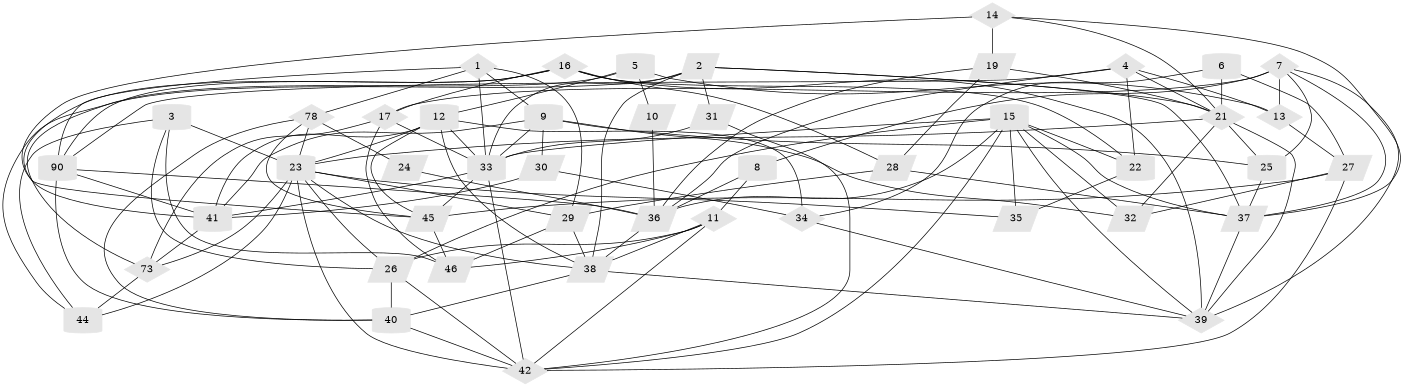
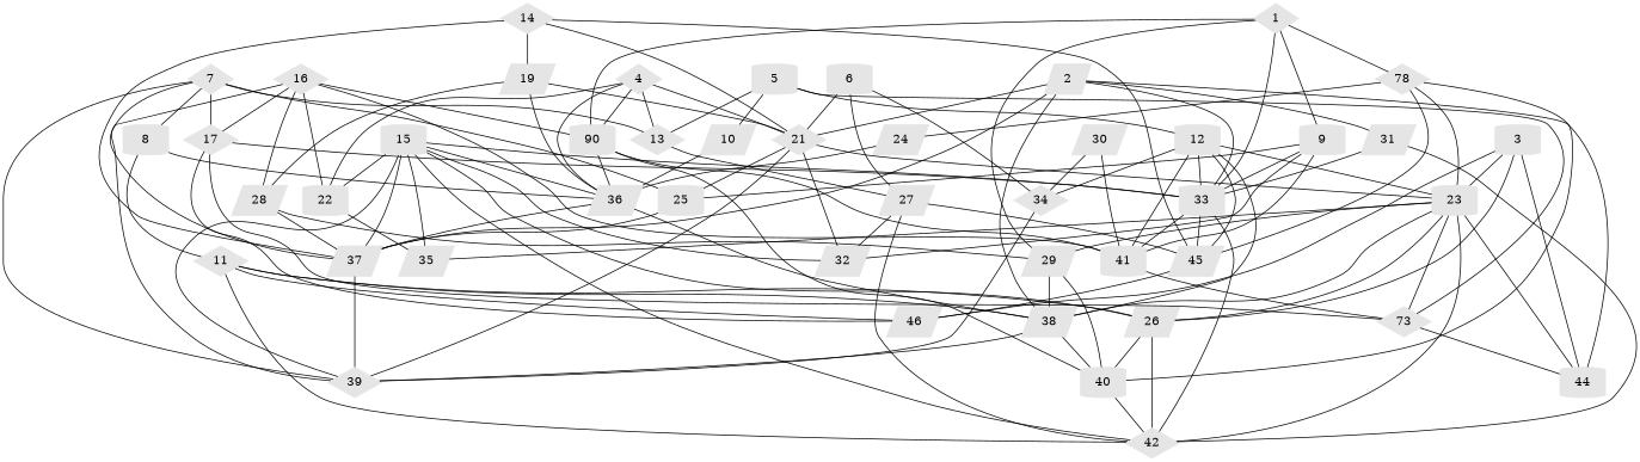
  graph {
    node [color=gray90 shape=parallelogram style=filled]
    edge [weight=1.0]
    1 [shape=diamond]
    9 [shape=cylinder]
    n3 [label=78 shape=diamond]
    n4 [label=90 shape=cylinder]
    29
    33 [shape=cylinder]
    25 [shape=cylinder]
    30
    32
    41 [shape=cylinder]
    23 [shape=cylinder]
    45
    24
    40 [shape=cylinder]
    36
    38
    46
    42 [shape=diamond]
    2
    21 [shape=diamond]
    31
    37
    44 [shape=cylinder]
    39 [shape=diamond]
    3 [shape=cylinder]
    26
    n27 [label=73 shape=diamond]
    35
    4 [shape=diamond]
    13 [shape=diamond]
    22 [shape=cylinder]
    27
    5 [shape=cylinder]
    10
    12 [shape=cylinder]
    34 [shape=diamond]
    6 [shape=cylinder]
    7 [shape=diamond]
    8 [shape=cylinder]
    17 [shape=diamond]
    11 [shape=diamond]
    14 [shape=diamond]
    19
    28
    15 [shape=cylinder]
    16 [shape=diamond]
    1 -- 9
    1 -- n3
    1 -- n4
    1 -- 29
    1 -- 33
    9 -- 33
    9 -- 25
-   9 -- 30
    9 -- 32
    9 -- 41
    n3 -- 23
    n3 -- 45
    n3 -- 24 [weight=2.0]
    n3 -- 40
    n4 -- 41
    n4 -- 40
    n4 -- 36
    29 -- 38
-   29 -- 46
+   29 -- 40
    33 -- 41
    33 -- 45
    33 -- 42
    25 -- 37
    30 -- 41
    30 -- 34
    41 -- n27
    23 -- 29
    23 -- 38
    23 -- 42 [weight=2.0]
    23 -- 44
    23 -- 26
    23 -- n27
    23 -- 35
    45 -- 46
    24 -- 36 [weight=2.0]
    40 -- 42
    36 -- 38
+   36 -- 37
    38 -- 40
    38 -- 39
    2 -- 33
    2 -- 38
    2 -- 21
    2 -- 31
    2 -- 37
    2 -- 44
    21 -- 25
    21 -- 32
    21 -- 23
    21 -- 39
    31 -- 33
    31 -- 42
    37 -- 39
    3 -- 23
    3 -- 46
    3 -- 44
    3 -- 26
    26 -- 40
    26 -- 42
    n27 -- 44
    4 -- n4
    4 -- 36
    4 -- 21
    4 -- 13
    4 -- 22
    13 -- 27 [weight=2.0]
    22 -- 35
    27 -- 32
    27 -- 45
    27 -- 42
    5 -- n27
    5 -- 13
    5 -- 10
    5 -- 12
    10 -- 36
    12 -- 33
    12 -- 41
    12 -- 23 [weight=2.0]
    12 -- 45
    12 -- 38
    12 -- 34
    34 -- 39
    6 -- 21
    6 -- 27
    6 -- 34
    7 -- 25
    7 -- 37
    7 -- 39
    7 -- 13
    7 -- 8
    7 -- 17 [weight=2.0]
    8 -- 36
    8 -- 11
    17 -- 33
    17 -- 46
    17 -- n27
    11 -- 38
    11 -- 46
    11 -- 42
    11 -- 26
    14 -- 45
    14 -- 21
    14 -- 37
    14 -- 19 [weight=2.0]
    19 -- 36
    19 -- 21
    19 -- 28
    28 -- 29
    28 -- 37
    15 -- 33 [weight=2.0]
    15 -- 32
    15 -- 36
    15 -- 42
    15 -- 37
    15 -- 39
    15 -- 26
    15 -- 35
    15 -- 22
    16 -- n4
    16 -- 41
    16 -- 39
    16 -- 22
    16 -- 17
    16 -- 28
  }
